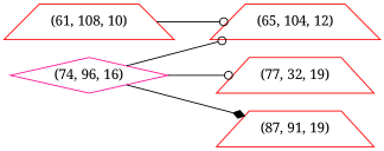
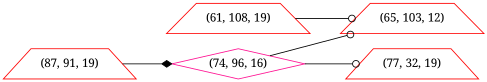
  digraph {
    fontname="Noto Serif"
    rankdir=LR
    node [color=red fontname="Noto Serif" shape=trapezium]
    edge [arrowhead=odot fontname="Noto Serif"]
-   "(61, 108, 10)"
-   "(65, 104, 12)"
+   "(61, 108, 10)" [label="(61, 108, 19)"]
+   "(65, 104, 12)" [label="(65, 103, 12)"]
    "(74, 96, 16)" [color=deeppink shape=diamond]
    n4 [label="(77, 32, 19)"]
    "(87, 91, 19)"
    "(61, 108, 10)" -> "(65, 104, 12)"
    "(74, 96, 16)" -> "(65, 104, 12)"
    "(74, 96, 16)" -> n4
-   "(74, 96, 16)" -> "(87, 91, 19)" [arrowhead=diamond]
+   "(87, 91, 19)" -> "(74, 96, 16)" [arrowhead=diamond]
  }
